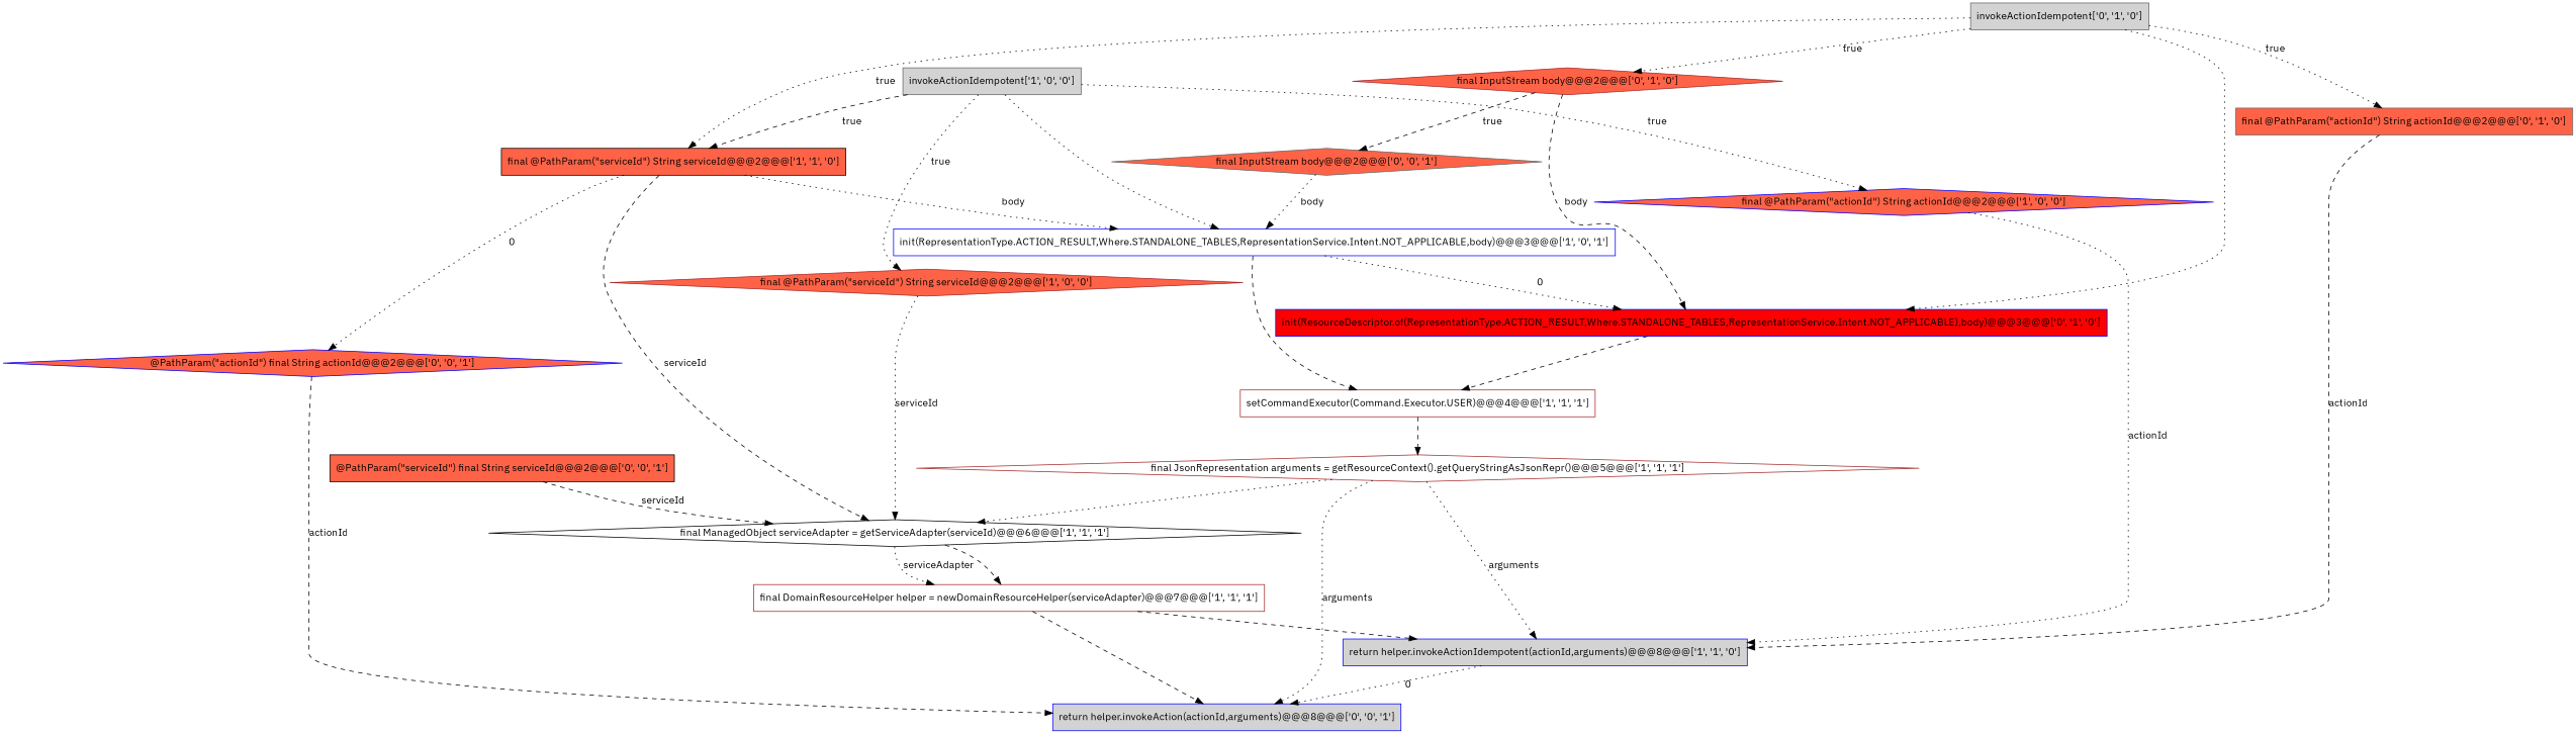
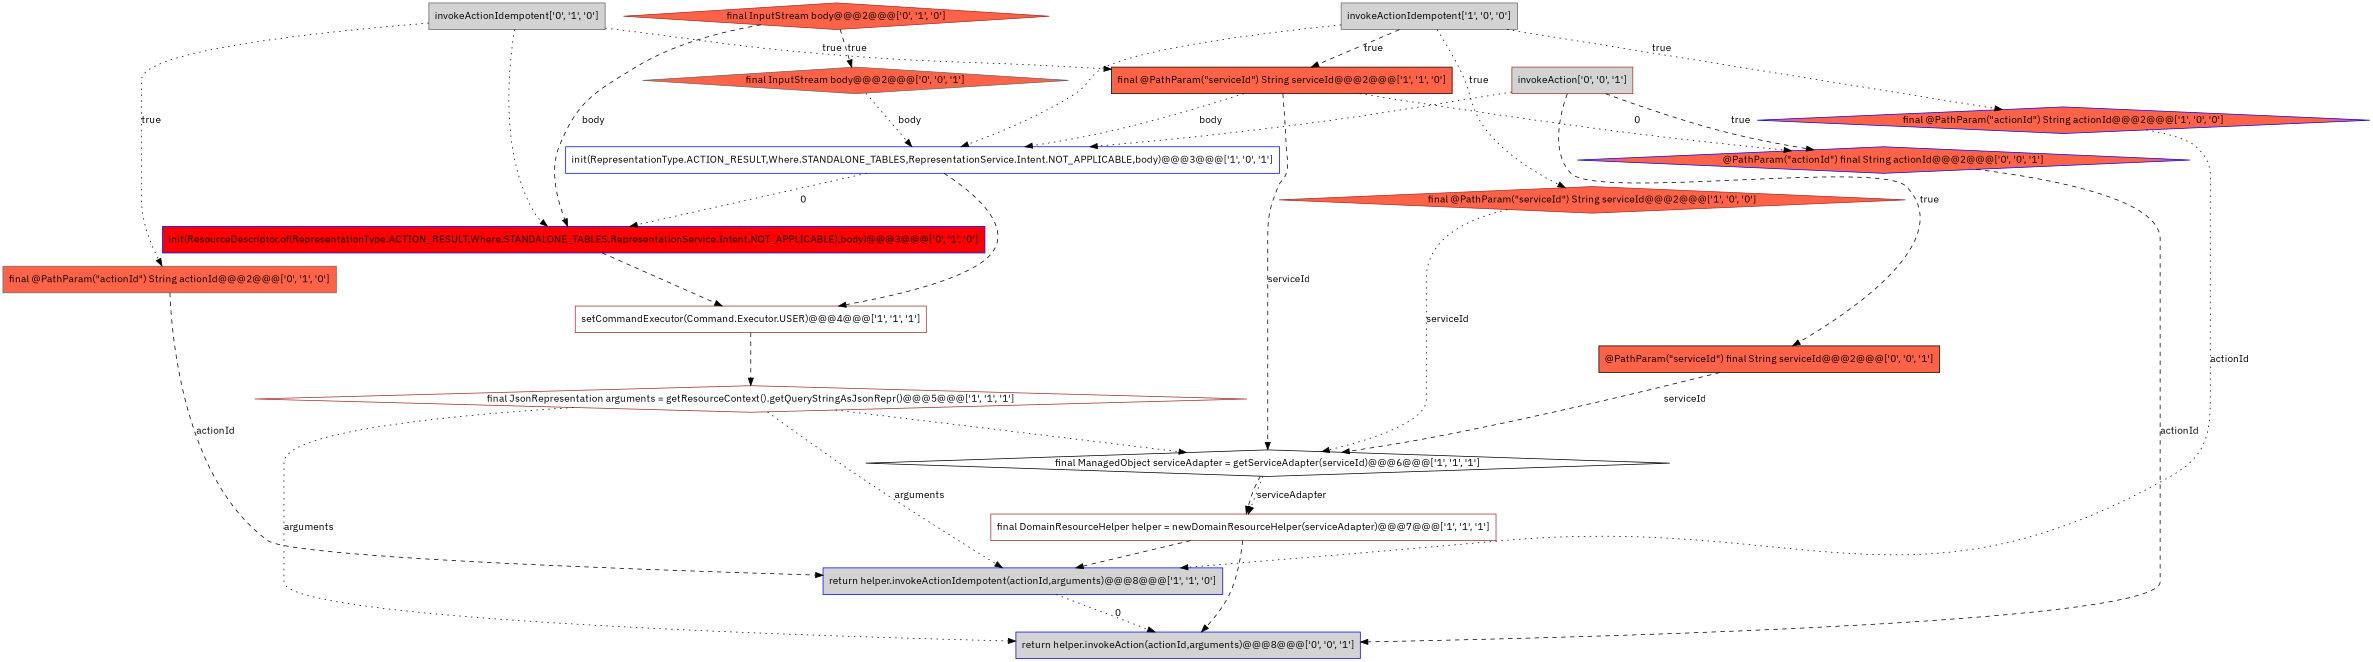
  digraph {
    fontname="IBM Plex Sans"
    node [color=blue fillcolor=tomato fontname="IBM Plex Sans" shape=box style=filled]
    edge [fontname="IBM Plex Sans" style=dotted]
    n1 [color=black label="final @PathParam(\"serviceId\") String serviceId@@@2@@@['1', '1', '0']"]
    n2 [fillcolor=white label="init(RepresentationType.ACTION_RESULT,Where.STANDALONE_TABLES,RepresentationService.Intent.NOT_APPLICABLE,body)@@@3@@@['1', '0', '1']"]
    n3 [label="@PathParam(\"actionId\") final String actionId@@@2@@@['0', '0', '1']" shape=diamond]
    n4 [color=black fillcolor=white label="final ManagedObject serviceAdapter = getServiceAdapter(serviceId)@@@6@@@['1', '1', '1']" shape=diamond]
    n5 [fillcolor=red label="init(ResourceDescriptor.of(RepresentationType.ACTION_RESULT,Where.STANDALONE_TABLES,RepresentationService.Intent.NOT_APPLICABLE),body)@@@3@@@['0', '1', '0']"]
    n6 [color=brown fillcolor=white label="setCommandExecutor(Command.Executor.USER)@@@4@@@['1', '1', '1']"]
    n7 [fillcolor=lightgray label="return helper.invokeAction(actionId,arguments)@@@8@@@['0', '0', '1']"]
    n8 [color=brown fillcolor=white label="final DomainResourceHelper helper = newDomainResourceHelper(serviceAdapter)@@@7@@@['1', '1', '1']"]
    n9 [color=brown fillcolor=white label="final JsonRepresentation arguments = getResourceContext().getQueryStringAsJsonRepr()@@@5@@@['1', '1', '1']" shape=diamond]
    n10 [fillcolor=lightgray label="return helper.invokeActionIdempotent(actionId,arguments)@@@8@@@['1', '1', '0']"]
    n11 [color=brown label="final InputStream body@@@2@@@['0', '1', '0']" shape=diamond]
    n12 [color=gray40 label="final InputStream body@@@2@@@['0', '0', '1']" shape=diamond]
+   n13 [color=brown fillcolor=lightgray label="invokeAction['0', '0', '1']"]
    n14 [color=black label="@PathParam(\"serviceId\") final String serviceId@@@2@@@['0', '0', '1']"]
    n15 [color=brown label="final @PathParam(\"serviceId\") String serviceId@@@2@@@['1', '0', '0']" shape=diamond]
    n16 [color=gray40 fillcolor=lightgray label="invokeActionIdempotent['1', '0', '0']"]
    n17 [label="final @PathParam(\"actionId\") String actionId@@@2@@@['1', '0', '0']" shape=diamond]
    n18 [color=gray40 fillcolor=lightgray label="invokeActionIdempotent['0', '1', '0']"]
    n19 [color=gray40 label="final @PathParam(\"actionId\") String actionId@@@2@@@['0', '1', '0']"]
    n1 -> n2 [label=body]
    n1 -> n3 [label=0]
    n1 -> n4 [label=serviceId style=dashed]
    n2 -> n5 [label=0]
    n2 -> n6 [style=dashed]
    n3 -> n7 [label=actionId style=dashed]
    n4 -> n8 [style=dashed]
    n4 -> n8 [label=serviceAdapter]
    n5 -> n6 [style=dashed]
    n6 -> n9 [style=dashed]
    n8 -> n7 [style=dashed]
    n8 -> n10 [style=dashed]
    n9 -> n4
    n9 -> n7 [label=arguments]
    n9 -> n10 [label=arguments]
    n10 -> n7 [label=0]
    n11 -> n5 [label=body style=dashed]
    n11 -> n12 [label=true style=dashed]
    n12 -> n2 [label=body]
+   n13 -> n2
+   n13 -> n3 [label=true style=dashed]
+   n13 -> n14 [label=true style=dashed]
    n14 -> n4 [label=serviceId style=dashed]
    n15 -> n4 [label=serviceId]
    n16 -> n1 [label=true style=dashed]
    n16 -> n2
    n16 -> n15 [label=true]
    n16 -> n17 [label=true]
    n17 -> n10 [label=actionId]
    n18 -> n1 [label=true]
    n18 -> n5
-   n18 -> n11 [label=true]
    n18 -> n19 [label=true]
    n19 -> n10 [label=actionId style=dashed]
  }
